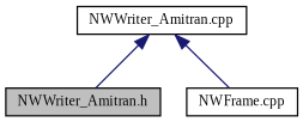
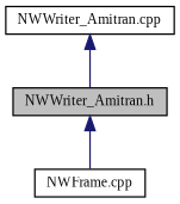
  digraph {
    fontname="Liberation Serif"
    node [color=black fillcolor=white fontname="Liberation Serif" fontsize=10 shape=record style=filled]
    edge [color=midnightblue dir=back fontname="Liberation Serif" fontsize=10 labelfontname=Helvetica labelfontsize=10 style=solid]
    n1 [fillcolor=grey75 fontcolor=black height=0.2 label="NWWriter_Amitran.h" width=0.4]
    n2 [height=0.2 label="NWFrame.cpp" width=0.4]
    n3 [height=0.2 label="NWWriter_Amitran.cpp" width=0.4]
-   n3 -> n2
+   n1 -> n2
    n3 -> n1
  }
